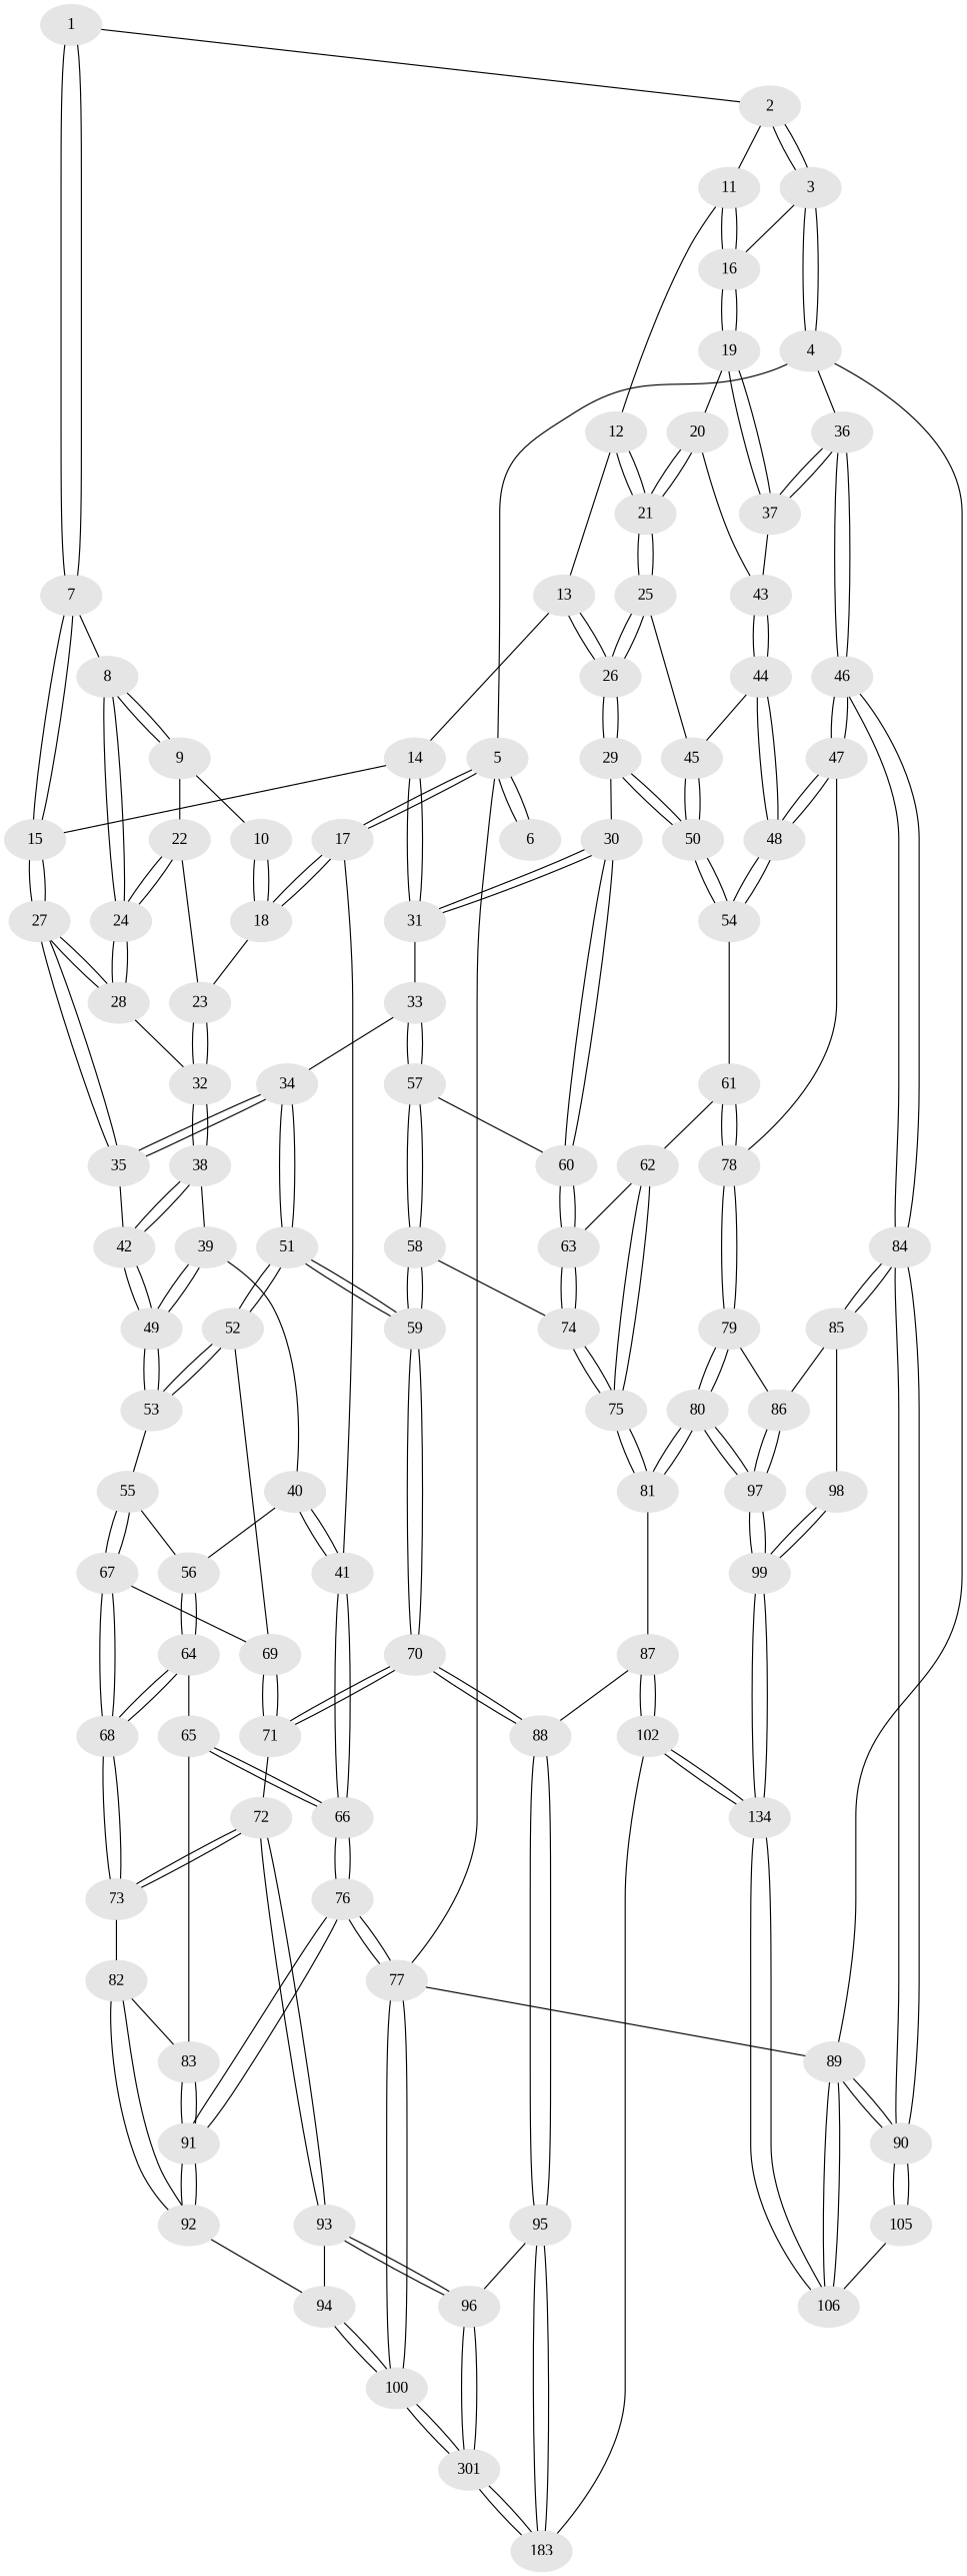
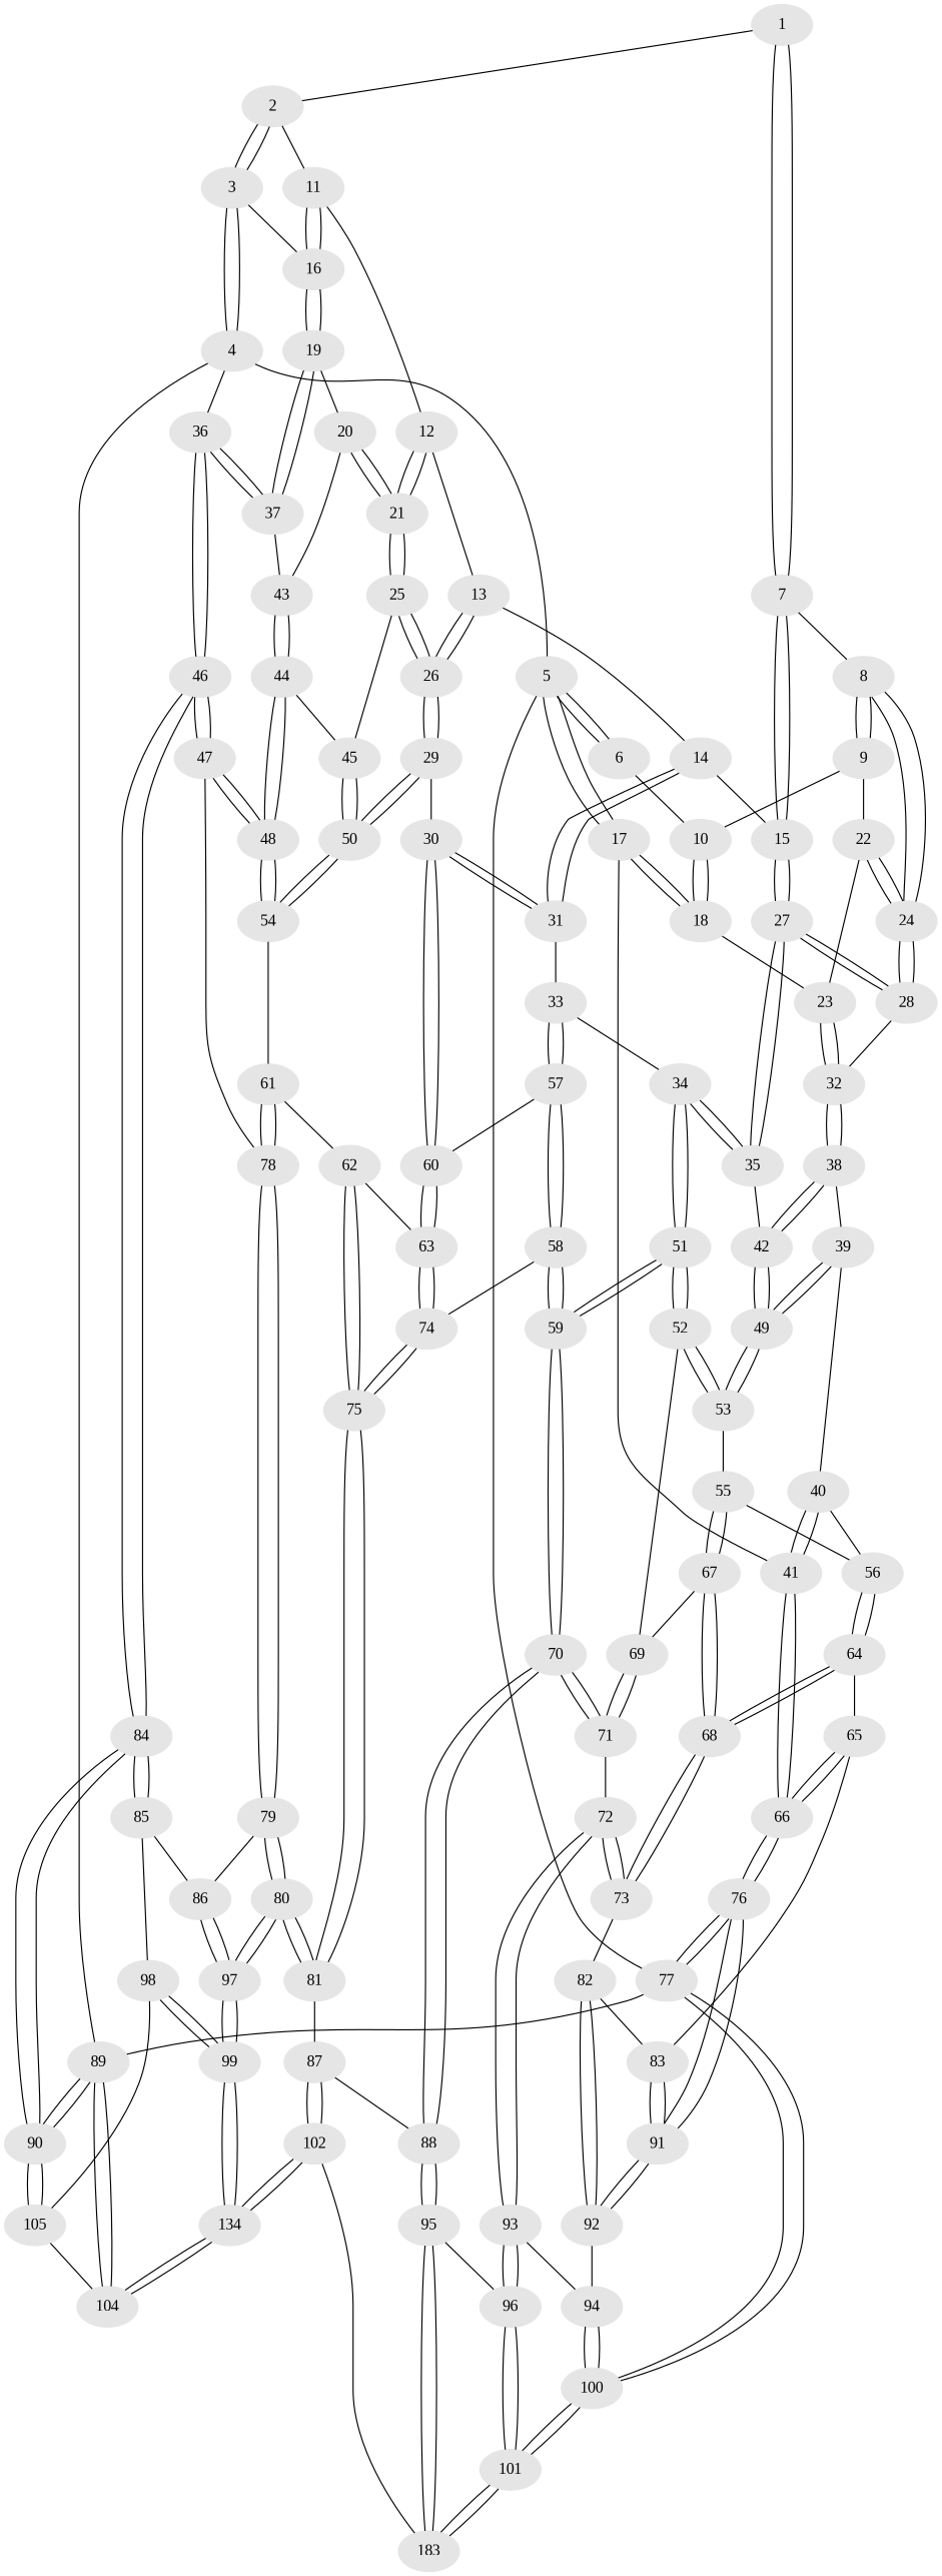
  graph {
    fontname="Liberation Serif"
    node [color=gray90 fontname="Liberation Serif" style=filled]
    edge [fontname="Liberation Serif"]
    1
    2
    7
    3
    11
    8
    15
    4
    16
    12
    5
    36
    89
    19
    6
    17
    77
    37
    46
    90
-   106
+   106 [label=104]
    10
    18
    41
    100
    9
    24
    27
    22
    28
    23
    13
    21
    14
    26
    25
    31
    29
    33
    35
    20
    66
    32
    43
    44
    45
    38
    50
    30
    42
    60
    54
    63
    34
    57
    39
    51
    58
    52
    59
    49
    47
    84
    40
    56
    53
    64
    76
    48
    78
    85
    79
    61
    55
    69
    70
    71
    67
    62
    68
    65
    74
    75
    88
    81
    83
    73
    91
    82
    72
    95
    93
    94
    96
    92
    87
-   101 [label=301]
+   101
    80
    86
    97
    99
    102
    98
    105
    n105 [label=183]
    n106 [label=134]
    1 -- 2
    1 -- 7
    1 -- 7
    2 -- 3
    2 -- 3
    2 -- 11
    7 -- 8
    7 -- 15
    7 -- 15
    3 -- 4
    3 -- 4
    3 -- 16
    11 -- 16
    11 -- 16
    11 -- 12
    8 -- 9
    8 -- 9
    8 -- 24
    8 -- 24
    15 -- 27
    15 -- 27
    4 -- 5
    4 -- 36
    4 -- 89
    16 -- 19
    16 -- 19
    12 -- 13
    12 -- 21
    12 -- 21
    5 -- 6
    5 -- 6
    5 -- 17
    5 -- 17
    5 -- 77
    36 -- 37
    36 -- 37
    36 -- 46
    36 -- 46
    89 -- 90
    89 -- 90
    89 -- 106
    89 -- 106
    19 -- 37
    19 -- 37
    19 -- 20
+   6 -- 10
    17 -- 18
    17 -- 18
    17 -- 41
    77 -- 89
    77 -- 100
    77 -- 100
    37 -- 43
    46 -- 47
    46 -- 47
    46 -- 84
    46 -- 84
    90 -- 105
    90 -- 105
    10 -- 18
    10 -- 18
    18 -- 23
    41 -- 66
    41 -- 66
    100 -- 101
    100 -- 101
    9 -- 10
    9 -- 22
    24 -- 28
    24 -- 28
    27 -- 28
    27 -- 28
    27 -- 35
    27 -- 35
    22 -- 24
    22 -- 24
    22 -- 23
    28 -- 32
    23 -- 32
    23 -- 32
    13 -- 14
    13 -- 26
    13 -- 26
    21 -- 25
    21 -- 25
    14 -- 15
    14 -- 31
    14 -- 31
    26 -- 29
    26 -- 29
    25 -- 26
    25 -- 26
    25 -- 45
    31 -- 33
    29 -- 50
    29 -- 50
    29 -- 30
    33 -- 34
    33 -- 57
    33 -- 57
    35 -- 42
    20 -- 21
    20 -- 21
    20 -- 43
    66 -- 76
    66 -- 76
    32 -- 38
    32 -- 38
    43 -- 44
    43 -- 44
    44 -- 45
    44 -- 48
    44 -- 48
    45 -- 50
    45 -- 50
    38 -- 42
    38 -- 42
    38 -- 39
    50 -- 54
    50 -- 54
    30 -- 31
    30 -- 31
    30 -- 60
    30 -- 60
    42 -- 49
    42 -- 49
    60 -- 63
    60 -- 63
    54 -- 61
    63 -- 74
    63 -- 74
    34 -- 35
    34 -- 35
    34 -- 51
    34 -- 51
    57 -- 60
    57 -- 58
    57 -- 58
    39 -- 49
    39 -- 49
    39 -- 40
    51 -- 52
    51 -- 52
    51 -- 59
    51 -- 59
    58 -- 59
    58 -- 59
    58 -- 74
    52 -- 53
    52 -- 53
    52 -- 69
    59 -- 70
    59 -- 70
    49 -- 53
    49 -- 53
    47 -- 48
    47 -- 48
    47 -- 78
    84 -- 90
    84 -- 90
    84 -- 85
    84 -- 85
    40 -- 41
    40 -- 41
    40 -- 56
    56 -- 64
    56 -- 64
    53 -- 55
    64 -- 68
    64 -- 68
    64 -- 65
    76 -- 77
    76 -- 77
    76 -- 91
    76 -- 91
    48 -- 54
    48 -- 54
    78 -- 79
    78 -- 79
    85 -- 86
    85 -- 98
    79 -- 80
    79 -- 80
    79 -- 86
    61 -- 78
    61 -- 78
    61 -- 62
    55 -- 56
    55 -- 67
    55 -- 67
    69 -- 71
    69 -- 71
    70 -- 71
    70 -- 71
    70 -- 88
    70 -- 88
    71 -- 72
    67 -- 69
    67 -- 68
    67 -- 68
    62 -- 63
    62 -- 75
    62 -- 75
    68 -- 73
    68 -- 73
    65 -- 66
    65 -- 66
    65 -- 83
    74 -- 75
    74 -- 75
    75 -- 81
    75 -- 81
    88 -- 95
    88 -- 95
    81 -- 87
    83 -- 91
    83 -- 91
    73 -- 82
    91 -- 92
    91 -- 92
    82 -- 83
    82 -- 92
    82 -- 92
    72 -- 73
    72 -- 73
    72 -- 93
    72 -- 93
    95 -- 96
    95 -- n105
    95 -- n105
    93 -- 94
    93 -- 96
    93 -- 96
    94 -- 100
    94 -- 100
    96 -- 101
    96 -- 101
    92 -- 94
    87 -- 88
    87 -- 102
    87 -- 102
    101 -- n105
    101 -- n105
    80 -- 81
    80 -- 81
    80 -- 97
    80 -- 97
    86 -- 97
    86 -- 97
    97 -- 99
    97 -- 99
    99 -- n106
    99 -- n106
    102 -- n105
    102 -- n106
    102 -- n106
    98 -- 99
    98 -- 99
+   98 -- 105
    105 -- 106
    n106 -- 106
    n106 -- 106
  }
